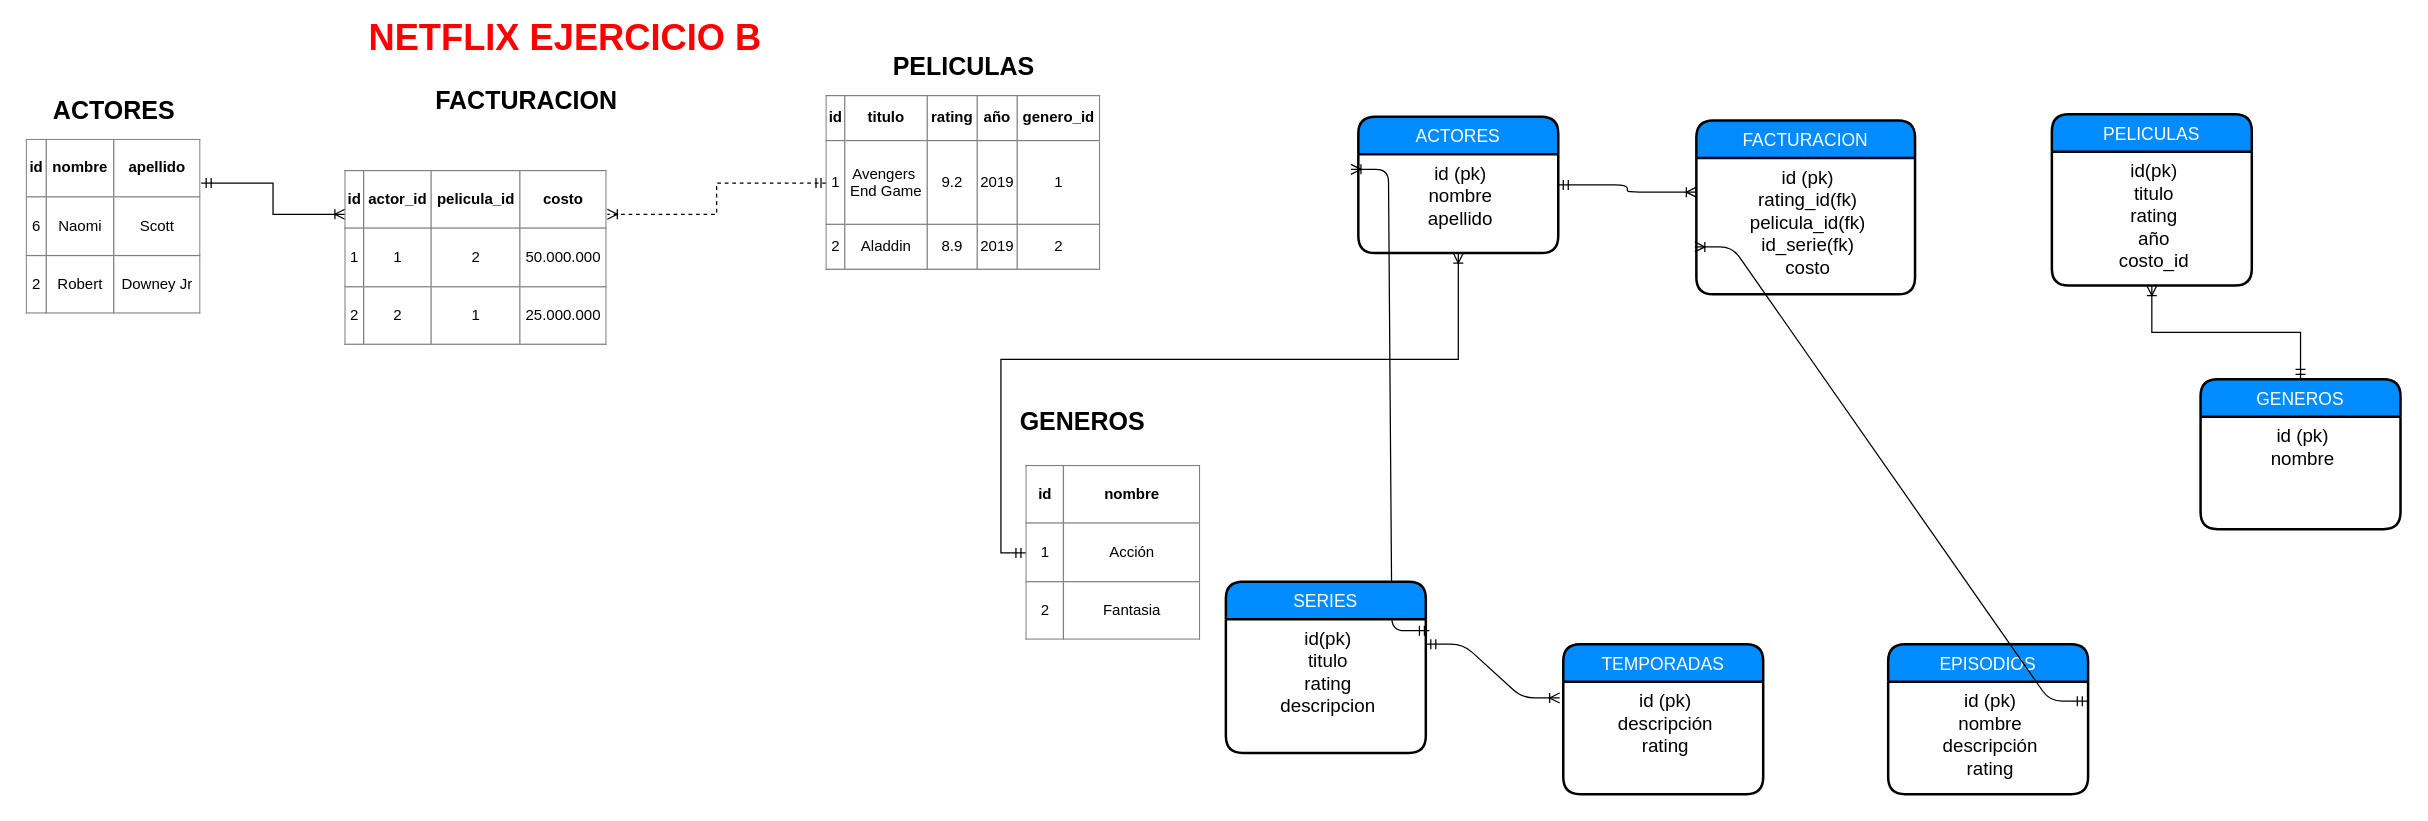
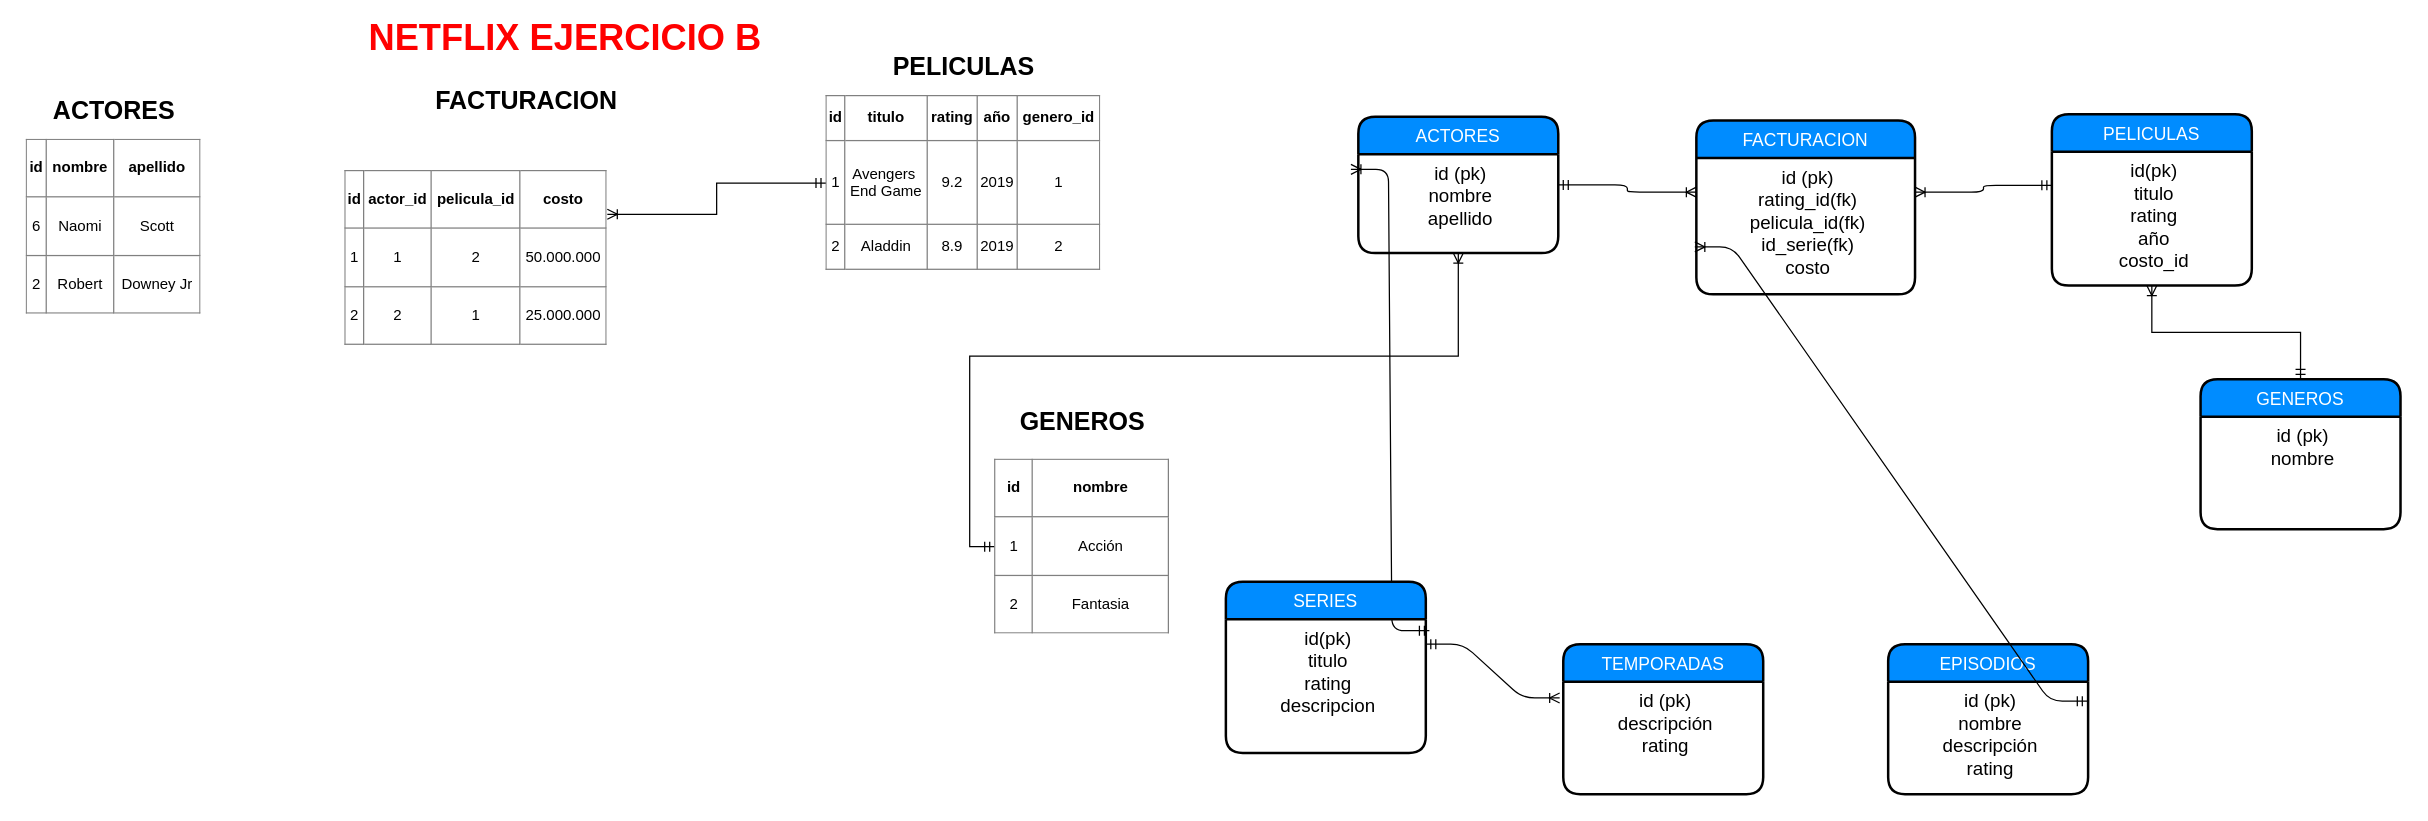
  <mxCell id="0" />
  <mxCell id="1" parent="0" />
  <mxCell id="2" style="edgeStyle=orthogonalEdgeStyle;rounded=0;orthogonalLoop=1;jettySize=auto;html=1;exitX=0;exitY=0.5;exitDx=0;exitDy=0;startArrow=ERmandOne;startFill=0;endArrow=ERoneToMany;endFill=0;fontColor=#FF0000;" edge="1" parent="1" source="3" target="22"><mxGeometry relative="1" as="geometry" /></mxCell>
- <mxCell id="3" value="&lt;table border=&quot;1&quot; width=&quot;100%&quot; style=&quot;width: 100% ; height: 100% ; border-collapse: collapse&quot;&gt;&lt;tbody&gt;&lt;tr&gt;&lt;td align=&quot;center&quot;&gt;&lt;b&gt;id&lt;/b&gt;&lt;/td&gt;&lt;td align=&quot;center&quot;&gt;&lt;b&gt;nombre&lt;/b&gt;&lt;/td&gt;&lt;/tr&gt;&lt;tr&gt;&lt;td align=&quot;center&quot;&gt;1&lt;/td&gt;&lt;td align=&quot;center&quot;&gt;Acción&lt;/td&gt;&lt;/tr&gt;&lt;tr&gt;&lt;td align=&quot;center&quot;&gt;2&lt;/td&gt;&lt;td align=&quot;center&quot;&gt;Fantasia&lt;/td&gt;&lt;/tr&gt;&lt;/tbody&gt;&lt;/table&gt;" style="text;html=1;overflow=fill;rounded=0;glass=0;comic=0;shadow=0;" vertex="1" parent="1"><mxGeometry x="820" y="372" width="140" height="140" as="geometry" /></mxCell>
+ <mxCell id="3" value="&lt;table border=&quot;1&quot; width=&quot;100%&quot; style=&quot;width: 100% ; height: 100% ; border-collapse: collapse&quot;&gt;&lt;tbody&gt;&lt;tr&gt;&lt;td align=&quot;center&quot;&gt;&lt;b&gt;id&lt;/b&gt;&lt;/td&gt;&lt;td align=&quot;center&quot;&gt;&lt;b&gt;nombre&lt;/b&gt;&lt;/td&gt;&lt;/tr&gt;&lt;tr&gt;&lt;td align=&quot;center&quot;&gt;1&lt;/td&gt;&lt;td align=&quot;center&quot;&gt;Acción&lt;/td&gt;&lt;/tr&gt;&lt;tr&gt;&lt;td align=&quot;center&quot;&gt;2&lt;/td&gt;&lt;td align=&quot;center&quot;&gt;Fantasia&lt;/td&gt;&lt;/tr&gt;&lt;/tbody&gt;&lt;/table&gt;" style="text;html=1;overflow=fill;rounded=0;glass=0;comic=0;shadow=0;" vertex="1" parent="1"><mxGeometry x="795" y="367" width="140" height="140" as="geometry" /></mxCell>
  <mxCell id="4" value="GENEROS" style="text;html=1;resizable=0;points=[];autosize=1;align=center;verticalAlign=top;spacingTop=-4;fontStyle=1;fontSize=20;" vertex="1" parent="1"><mxGeometry x="805" y="322" width="120" height="30" as="geometry" /></mxCell>
- <mxCell id="5" style="edgeStyle=orthogonalEdgeStyle;rounded=0;orthogonalLoop=1;jettySize=auto;html=1;exitX=1;exitY=0.25;exitDx=0;exitDy=0;entryX=0;entryY=0.25;entryDx=0;entryDy=0;startArrow=ERmandOne;startFill=0;endArrow=ERoneToMany;endFill=0;fontColor=#FF0000;" edge="1" parent="1" source="6" target="11"><mxGeometry relative="1" as="geometry" /></mxCell>
  <mxCell id="6" value="&lt;table border=&quot;1&quot; width=&quot;100%&quot; style=&quot;width: 100% ; height: 100% ; border-collapse: collapse&quot;&gt;&lt;tbody&gt;&lt;tr&gt;&lt;td align=&quot;center&quot;&gt;&lt;b&gt;id&lt;/b&gt;&lt;/td&gt;&lt;td align=&quot;center&quot;&gt;&lt;b&gt;nombre&lt;/b&gt;&lt;/td&gt;&lt;td style=&quot;text-align: center&quot;&gt;&lt;b&gt;apellido&lt;/b&gt;&lt;/td&gt;&lt;/tr&gt;&lt;tr&gt;&lt;td align=&quot;center&quot;&gt;6&lt;/td&gt;&lt;td align=&quot;center&quot;&gt;Naomi&lt;/td&gt;&lt;td style=&quot;text-align: center&quot;&gt;Scott&lt;/td&gt;&lt;/tr&gt;&lt;tr&gt;&lt;td align=&quot;center&quot;&gt;2&lt;/td&gt;&lt;td align=&quot;center&quot;&gt;Robert&lt;/td&gt;&lt;td style=&quot;text-align: center&quot;&gt;Downey Jr&lt;/td&gt;&lt;/tr&gt;&lt;/tbody&gt;&lt;/table&gt;" style="text;html=1;overflow=fill;rounded=0;glass=0;comic=0;shadow=0;" vertex="1" parent="1"><mxGeometry x="20" y="111" width="140" height="140" as="geometry" /></mxCell>
  <mxCell id="7" value="ACTORES" style="text;html=1;resizable=0;points=[];autosize=1;align=center;verticalAlign=top;spacingTop=-4;fontStyle=1;fontSize=20;" vertex="1" parent="1"><mxGeometry x="35" y="73" width="110" height="30" as="geometry" /></mxCell>
- <mxCell id="8" style="edgeStyle=orthogonalEdgeStyle;rounded=0;orthogonalLoop=1;jettySize=auto;html=1;exitX=0;exitY=0.5;exitDx=0;exitDy=0;entryX=1;entryY=0.25;entryDx=0;entryDy=0;startArrow=ERmandOne;startFill=0;endArrow=ERoneToMany;endFill=0;fontColor=#FF0000;dashed=1;" edge="1" parent="1" source="9" target="11"><mxGeometry relative="1" as="geometry" /></mxCell>
+ <mxCell id="8" style="edgeStyle=orthogonalEdgeStyle;rounded=0;orthogonalLoop=1;jettySize=auto;html=1;exitX=0;exitY=0.5;exitDx=0;exitDy=0;entryX=1;entryY=0.25;entryDx=0;entryDy=0;startArrow=ERmandOne;startFill=0;endArrow=ERoneToMany;endFill=0;fontColor=#FF0000;" edge="1" parent="1" source="9" target="11"><mxGeometry relative="1" as="geometry" /></mxCell>
  <mxCell id="9" value="&lt;table border=&quot;1&quot; width=&quot;100%&quot; style=&quot;text-align: center ; width: 100% ; height: 100% ; border-collapse: collapse&quot;&gt;&lt;tbody&gt;&lt;tr&gt;&lt;td align=&quot;center&quot;&gt;&lt;b&gt;id&lt;/b&gt;&lt;/td&gt;&lt;td align=&quot;center&quot;&gt;&lt;b&gt;titulo&lt;/b&gt;&lt;/td&gt;&lt;td&gt;&lt;b&gt;rating&lt;/b&gt;&lt;/td&gt;&lt;td style=&quot;text-align: center&quot;&gt;&lt;b&gt;año&lt;/b&gt;&lt;/td&gt;&lt;td&gt;&lt;b&gt;genero_id&lt;/b&gt;&lt;/td&gt;&lt;/tr&gt;&lt;tr&gt;&lt;td align=&quot;center&quot;&gt;1&lt;/td&gt;&lt;td align=&quot;center&quot;&gt;Avengers&amp;nbsp;&lt;br&gt;End Game&lt;/td&gt;&lt;td&gt;9.2&lt;/td&gt;&lt;td style=&quot;text-align: center&quot;&gt;2019&lt;/td&gt;&lt;td&gt;1&lt;/td&gt;&lt;/tr&gt;&lt;tr&gt;&lt;td align=&quot;center&quot;&gt;2&lt;/td&gt;&lt;td align=&quot;center&quot;&gt;Aladdin&lt;/td&gt;&lt;td&gt;8.9&lt;/td&gt;&lt;td style=&quot;text-align: center&quot;&gt;2019&lt;/td&gt;&lt;td&gt;2&lt;/td&gt;&lt;/tr&gt;&lt;/tbody&gt;&lt;/table&gt;" style="text;html=1;overflow=fill;rounded=0;glass=0;comic=0;shadow=0;" vertex="1" parent="1"><mxGeometry x="660" y="76" width="220" height="140" as="geometry" /></mxCell>
  <mxCell id="10" value="PELICULAS" style="text;html=1;resizable=0;points=[];autosize=1;align=center;verticalAlign=top;spacingTop=-4;fontStyle=1;fontSize=20;" vertex="1" parent="1"><mxGeometry x="705" y="38" width="130" height="30" as="geometry" /></mxCell>
  <mxCell id="11" value="&lt;table border=&quot;1&quot; width=&quot;100%&quot; style=&quot;text-align: center ; width: 100% ; height: 100% ; border-collapse: collapse&quot;&gt;&lt;tbody&gt;&lt;tr&gt;&lt;td align=&quot;center&quot;&gt;&lt;b&gt;id&lt;/b&gt;&lt;/td&gt;&lt;td align=&quot;center&quot;&gt;&lt;b&gt;actor_id&lt;/b&gt;&lt;/td&gt;&lt;td&gt;&lt;b&gt;pelicula_id&lt;/b&gt;&lt;/td&gt;&lt;td style=&quot;text-align: center&quot;&gt;&lt;b&gt;costo&lt;/b&gt;&lt;/td&gt;&lt;/tr&gt;&lt;tr&gt;&lt;td align=&quot;center&quot;&gt;1&lt;/td&gt;&lt;td align=&quot;center&quot;&gt;1&lt;/td&gt;&lt;td&gt;2&lt;/td&gt;&lt;td style=&quot;text-align: center&quot;&gt;50.000.000&lt;/td&gt;&lt;/tr&gt;&lt;tr&gt;&lt;td align=&quot;center&quot;&gt;2&lt;/td&gt;&lt;td align=&quot;center&quot;&gt;2&lt;/td&gt;&lt;td&gt;1&lt;/td&gt;&lt;td style=&quot;text-align: center&quot;&gt;25.000.000&lt;/td&gt;&lt;/tr&gt;&lt;/tbody&gt;&lt;/table&gt;" style="text;html=1;overflow=fill;rounded=0;glass=0;comic=0;shadow=0;" vertex="1" parent="1"><mxGeometry x="275" y="136" width="210" height="140" as="geometry" /></mxCell>
  <mxCell id="12" value="FACTURACION" style="text;html=1;resizable=0;points=[];autosize=1;align=center;verticalAlign=top;spacingTop=-4;fontStyle=1;fontSize=20;" vertex="1" parent="1"><mxGeometry x="340" y="65" width="160" height="30" as="geometry" /></mxCell>
  <mxCell id="13" value="&lt;font style=&quot;font-size: 29px&quot;&gt;&lt;b&gt;NETFLIX EJERCICIO B&lt;br&gt;&lt;/b&gt;&lt;/font&gt;" style="text;html=1;align=center;verticalAlign=middle;resizable=0;points=[];;autosize=1;fontColor=#FF0000;" vertex="1" parent="1"><mxGeometry x="285.5" y="20" width="330" height="20" as="geometry" /></mxCell>
  <mxCell id="14" value="" style="edgeStyle=orthogonalEdgeStyle;fontSize=12;html=1;endArrow=ERoneToMany;startArrow=ERmandOne;entryX=0;entryY=0.25;entryDx=0;entryDy=0;exitX=1;exitY=0.5;exitDx=0;exitDy=0;" edge="1" parent="1" source="21" target="18"><mxGeometry width="100" height="100" relative="1" as="geometry"><mxPoint x="1216" y="222" as="sourcePoint" /><mxPoint x="1316" y="122" as="targetPoint" /></mxGeometry></mxCell>
+ <mxCell id="15" value="" style="edgeStyle=orthogonalEdgeStyle;fontSize=12;html=1;endArrow=ERmandOne;startArrow=ERoneToMany;entryX=0;entryY=0.25;entryDx=0;entryDy=0;exitX=1;exitY=0.25;exitDx=0;exitDy=0;startFill=0;endFill=0;" edge="1" parent="1" source="18" target="20"><mxGeometry width="100" height="100" relative="1" as="geometry"><mxPoint x="1566" y="176.071" as="sourcePoint" /><mxPoint x="1666" y="76.071" as="targetPoint" /></mxGeometry></mxCell>
  <mxCell id="16" style="edgeStyle=orthogonalEdgeStyle;rounded=0;orthogonalLoop=1;jettySize=auto;html=1;exitX=0.5;exitY=0;exitDx=0;exitDy=0;entryX=0.5;entryY=1;entryDx=0;entryDy=0;startArrow=ERmandOne;startFill=0;endArrow=ERoneToMany;endFill=0;" edge="1" parent="1" source="32" target="20"><mxGeometry relative="1" as="geometry" /></mxCell>
  <mxCell id="17" value="FACTURACION" style="swimlane;childLayout=stackLayout;horizontal=1;startSize=30;horizontalStack=0;fillColor=#008cff;fontColor=#FFFFFF;rounded=1;fontSize=14;fontStyle=0;strokeWidth=2;resizeParent=0;resizeLast=1;shadow=0;dashed=0;align=center;glass=0;comic=0;" vertex="1" parent="1"><mxGeometry x="1356.5" y="96" width="175" height="139" as="geometry" /></mxCell>
  <mxCell id="18" value="id (pk)&#10;rating_id(fk)&#10;pelicula_id(fk)&#10;id_serie(fk)&#10;costo&#10;" style="align=center;strokeColor=none;fillColor=none;spacingLeft=4;fontSize=15;verticalAlign=top;resizable=0;rotatable=0;part=1;" vertex="1" parent="17"><mxGeometry y="30" width="175" height="109" as="geometry" /></mxCell>
  <mxCell id="19" value="PELICULAS" style="swimlane;childLayout=stackLayout;horizontal=1;startSize=30;horizontalStack=0;fillColor=#008cff;fontColor=#FFFFFF;rounded=1;fontSize=14;fontStyle=0;strokeWidth=2;resizeParent=0;resizeLast=1;shadow=0;dashed=0;align=center;glass=0;comic=0;" vertex="1" parent="1"><mxGeometry x="1641" y="91" width="160" height="137" as="geometry" /></mxCell>
  <mxCell id="20" value="id(pk)&#10;titulo&#10;rating&#10;año&#10;costo_id&#10;" style="align=center;strokeColor=none;fillColor=none;spacingLeft=4;fontSize=15;verticalAlign=top;resizable=0;rotatable=0;part=1;" vertex="1" parent="19"><mxGeometry y="30" width="160" height="107" as="geometry" /></mxCell>
  <mxCell id="21" value="ACTORES" style="swimlane;childLayout=stackLayout;horizontal=1;startSize=30;horizontalStack=0;fillColor=#008cff;fontColor=#FFFFFF;rounded=1;fontSize=14;fontStyle=0;strokeWidth=2;resizeParent=0;resizeLast=1;shadow=0;dashed=0;align=center;glass=0;comic=0;" vertex="1" parent="1"><mxGeometry x="1086" y="93" width="160" height="109" as="geometry" /></mxCell>
  <mxCell id="22" value="id (pk)&#10;nombre&#10;apellido&#10;" style="align=center;strokeColor=none;fillColor=none;spacingLeft=4;fontSize=15;verticalAlign=top;resizable=0;rotatable=0;part=1;" vertex="1" parent="21"><mxGeometry y="30" width="160" height="79" as="geometry" /></mxCell>
  <mxCell id="23" value="" style="edgeStyle=entityRelationEdgeStyle;fontSize=12;html=1;endArrow=ERoneToMany;startArrow=ERmandOne;exitX=1.018;exitY=0.086;exitDx=0;exitDy=0;exitPerimeter=0;entryX=-0.037;entryY=0.152;entryDx=0;entryDy=0;entryPerimeter=0;" edge="1" parent="1" source="26" target="22"><mxGeometry width="100" height="100" relative="1" as="geometry"><mxPoint x="1320" y="455" as="sourcePoint" /><mxPoint x="1420" y="355" as="targetPoint" /></mxGeometry></mxCell>
  <mxCell id="24" value="SERIES" style="swimlane;childLayout=stackLayout;horizontal=1;startSize=30;horizontalStack=0;fillColor=#008cff;fontColor=#FFFFFF;rounded=1;fontSize=14;fontStyle=0;strokeWidth=2;resizeParent=0;resizeLast=1;shadow=0;dashed=0;align=center;glass=0;comic=0;" vertex="1" parent="1"><mxGeometry x="980" y="465" width="160" height="137" as="geometry" /></mxCell>
  <mxCell id="25" value="" style="edgeStyle=entityRelationEdgeStyle;fontSize=12;html=1;endArrow=ERoneToMany;startArrow=ERmandOne;entryX=-0.018;entryY=0.145;entryDx=0;entryDy=0;entryPerimeter=0;" edge="1" parent="24" target="28"><mxGeometry width="100" height="100" relative="1" as="geometry"><mxPoint x="160" y="50" as="sourcePoint" /><mxPoint x="260" y="-50" as="targetPoint" /></mxGeometry></mxCell>
  <mxCell id="26" value="id(pk)&#10;titulo&#10;rating&#10;descripcion&#10;" style="align=center;strokeColor=none;fillColor=none;spacingLeft=4;fontSize=15;verticalAlign=top;resizable=0;rotatable=0;part=1;" vertex="1" parent="24"><mxGeometry y="30" width="160" height="107" as="geometry" /></mxCell>
  <mxCell id="27" value="TEMPORADAS" style="swimlane;childLayout=stackLayout;horizontal=1;startSize=30;horizontalStack=0;fillColor=#008cff;fontColor=#FFFFFF;rounded=1;fontSize=14;fontStyle=0;strokeWidth=2;resizeParent=0;resizeLast=1;shadow=0;dashed=0;align=center;glass=0;comic=0;" vertex="1" parent="1"><mxGeometry x="1250" y="515" width="160" height="120" as="geometry" /></mxCell>
  <mxCell id="28" value="id (pk)&#10;descripción&#10;rating&#10;" style="align=center;strokeColor=none;fillColor=none;spacingLeft=4;fontSize=15;verticalAlign=top;resizable=0;rotatable=0;part=1;" vertex="1" parent="27"><mxGeometry y="30" width="160" height="90" as="geometry" /></mxCell>
  <mxCell id="29" value="EPISODIOS" style="swimlane;childLayout=stackLayout;horizontal=1;startSize=30;horizontalStack=0;fillColor=#008cff;fontColor=#FFFFFF;rounded=1;fontSize=14;fontStyle=0;strokeWidth=2;resizeParent=0;resizeLast=1;shadow=0;dashed=0;align=center;glass=0;comic=0;" vertex="1" parent="1"><mxGeometry x="1510" y="515" width="160" height="120" as="geometry" /></mxCell>
  <mxCell id="30" value="id (pk)&#10;nombre&#10;descripción&#10;rating&#10;" style="align=center;strokeColor=none;fillColor=none;spacingLeft=4;fontSize=15;verticalAlign=top;resizable=0;rotatable=0;part=1;" vertex="1" parent="29"><mxGeometry y="30" width="160" height="90" as="geometry" /></mxCell>
  <mxCell id="31" value="" style="edgeStyle=entityRelationEdgeStyle;fontSize=12;html=1;endArrow=ERoneToMany;startArrow=ERmandOne;exitX=0.996;exitY=0.174;exitDx=0;exitDy=0;exitPerimeter=0;entryX=-0.007;entryY=0.652;entryDx=0;entryDy=0;entryPerimeter=0;" edge="1" parent="1" source="30" target="18"><mxGeometry width="100" height="100" relative="1" as="geometry"><mxPoint x="1250" y="455" as="sourcePoint" /><mxPoint x="1350" y="355" as="targetPoint" /></mxGeometry></mxCell>
  <mxCell id="32" value="GENEROS" style="swimlane;childLayout=stackLayout;horizontal=1;startSize=30;horizontalStack=0;fillColor=#008cff;fontColor=#FFFFFF;rounded=1;fontSize=14;fontStyle=0;strokeWidth=2;resizeParent=0;resizeLast=1;shadow=0;dashed=0;align=center;glass=0;comic=0;" vertex="1" parent="1"><mxGeometry x="1760" y="303" width="160" height="120" as="geometry" /></mxCell>
  <mxCell id="33" value="id (pk)&#10;nombre&#10;" style="align=center;strokeColor=none;fillColor=none;spacingLeft=4;fontSize=15;verticalAlign=top;resizable=0;rotatable=0;part=1;" vertex="1" parent="32"><mxGeometry y="30" width="160" height="90" as="geometry" /></mxCell>
